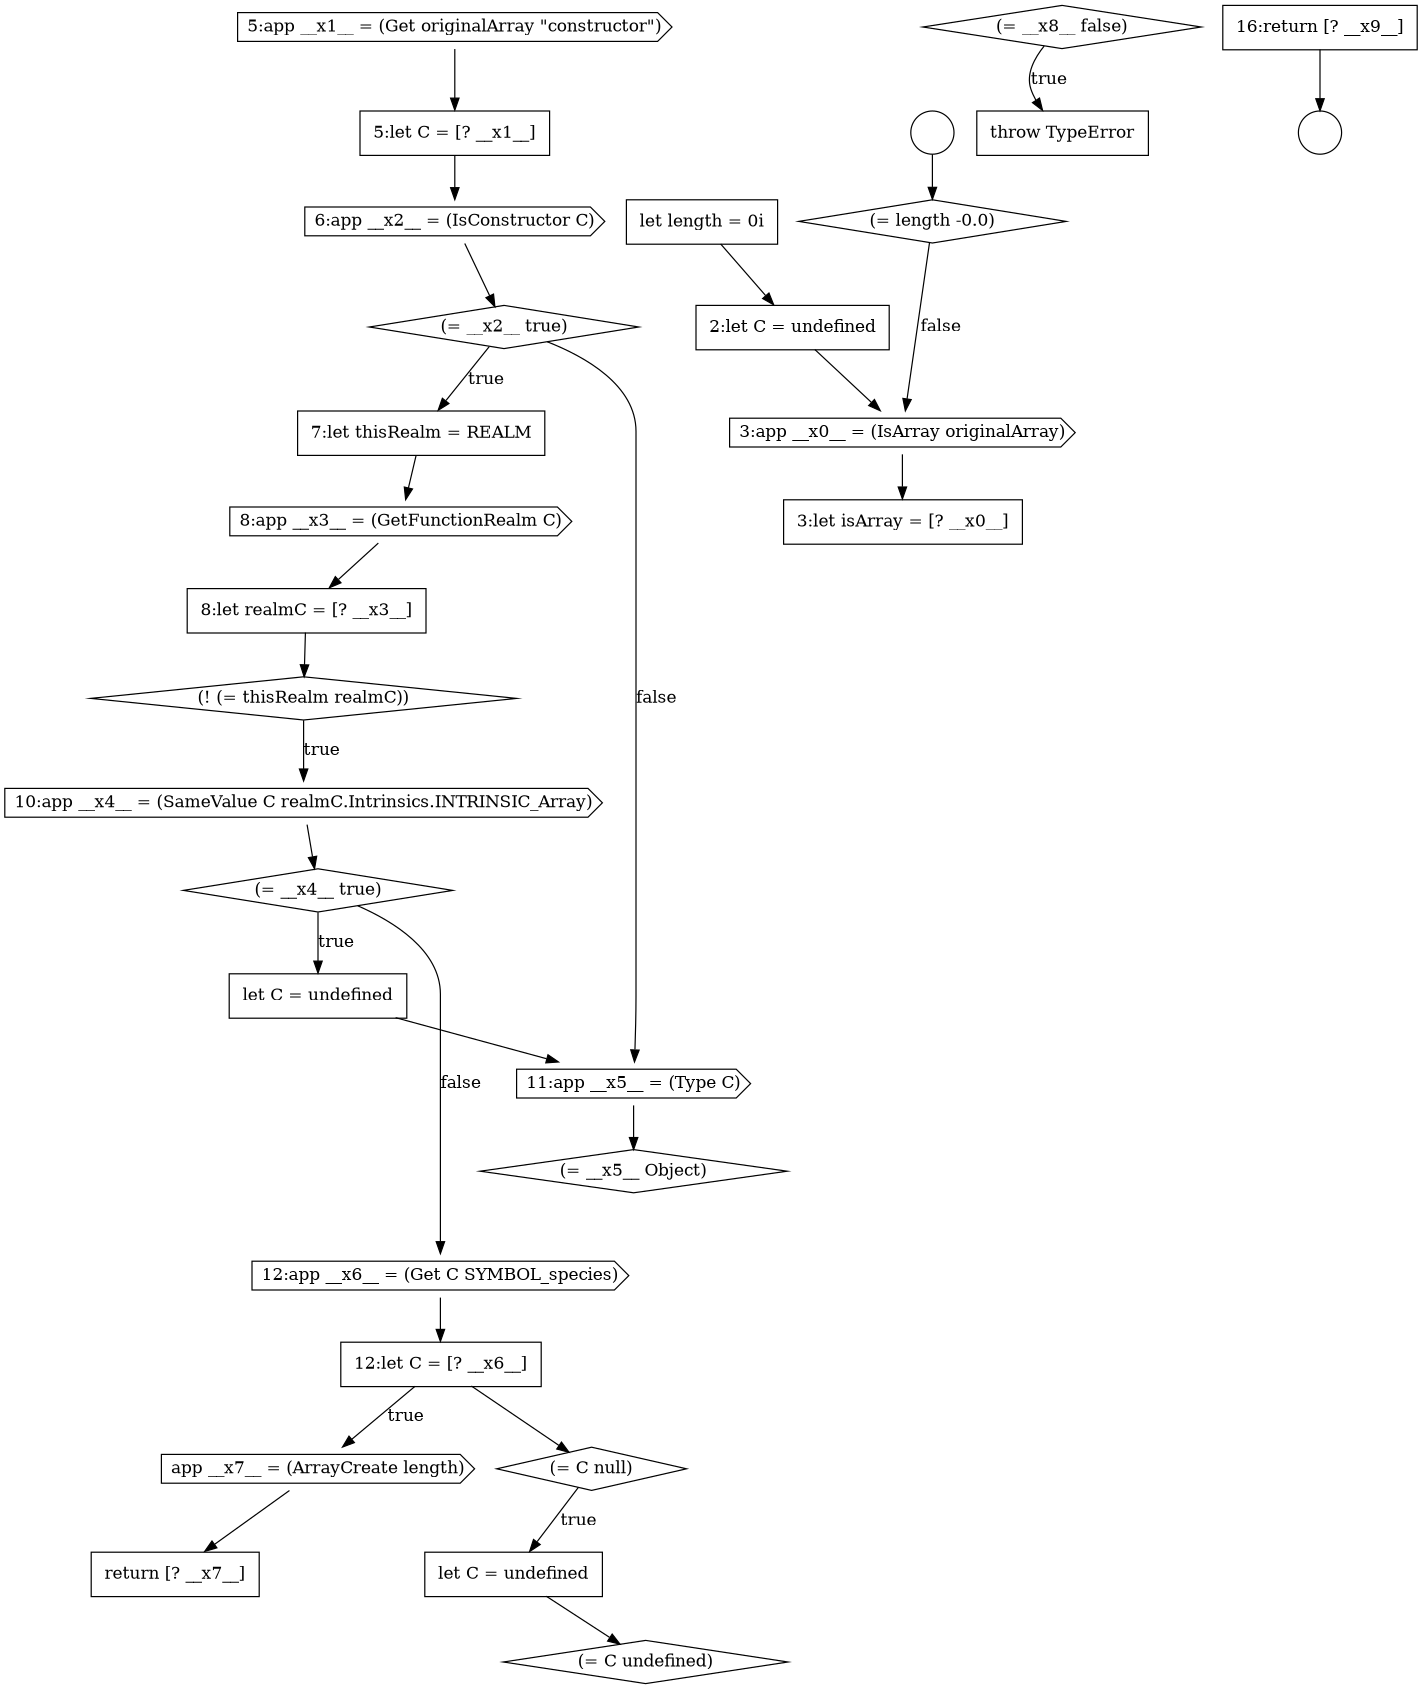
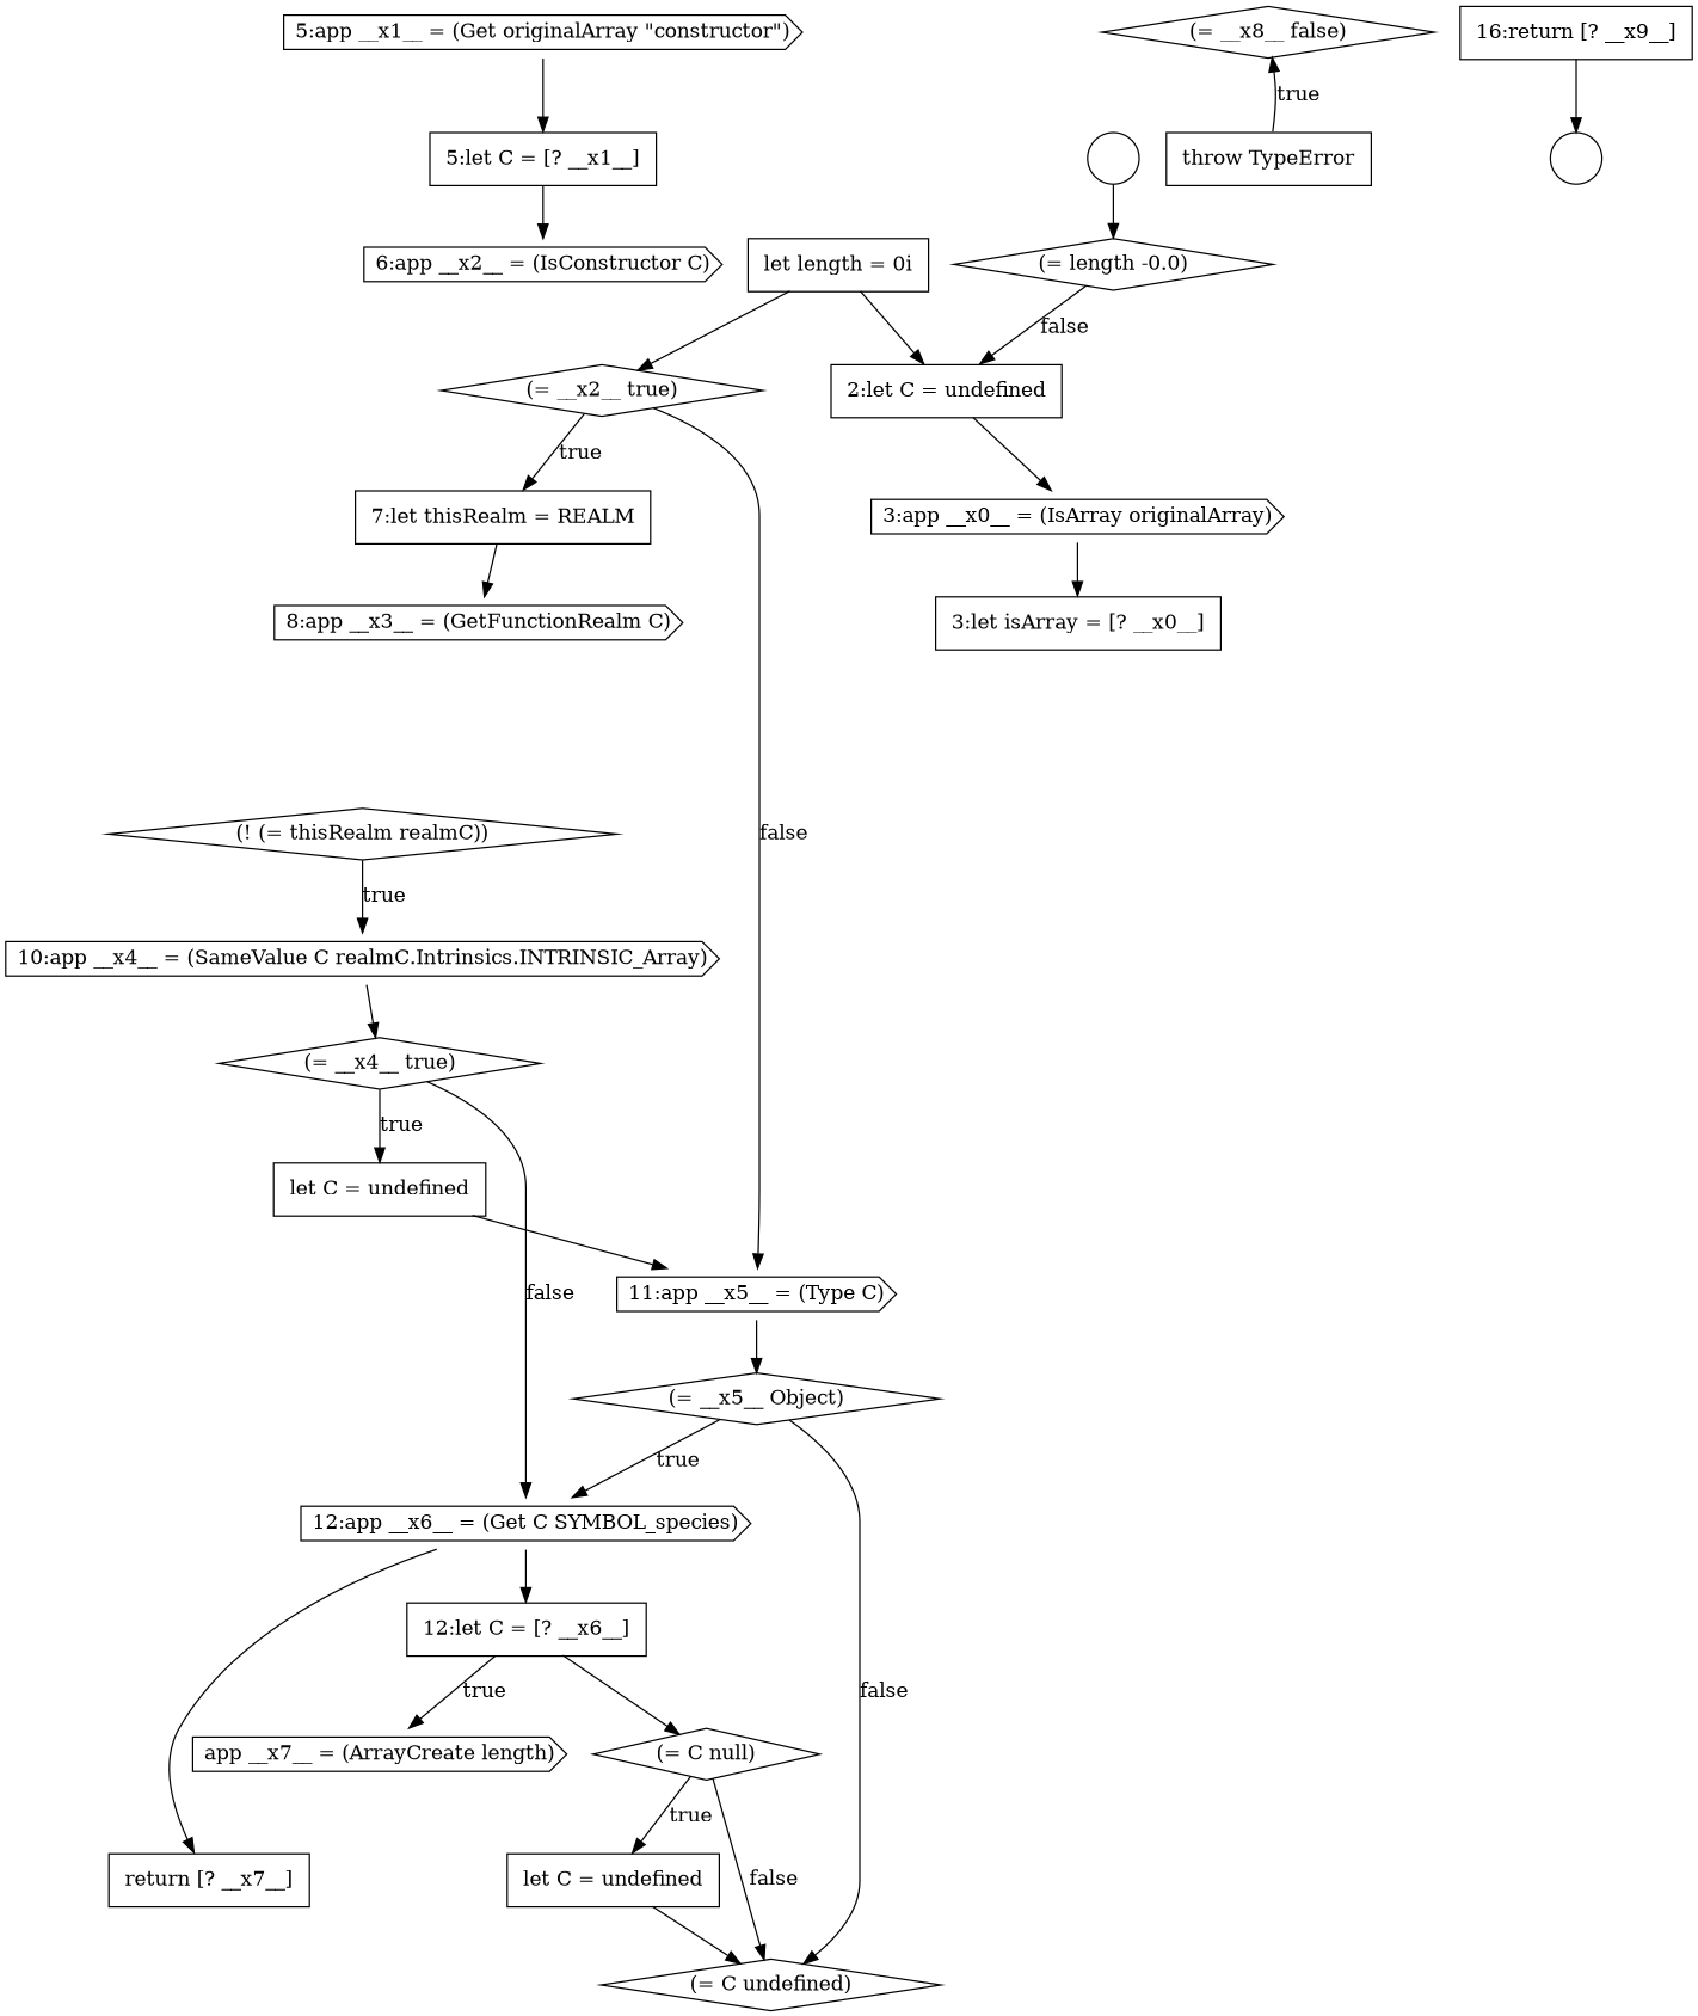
  digraph {
    node [color=black fillcolor=white shape=none style=filled]
    edge [color=black]
    n1 [label=<<font color="black">     <table border="0" cellborder="1" cellspacing="0" cellpadding="10">       <tr><td align="left">7:let thisRealm = REALM</td></tr>     </table>   </font>> margin=0]
    n2 [label=<<font color="black">8:app __x3__ = (GetFunctionRealm C)</font>> shape=cds]
-   n3 [label=<<font color="black">     <table border="0" cellborder="1" cellspacing="0" cellpadding="10">       <tr><td align="left">8:let realmC = [? __x3__]</td></tr>     </table>   </font>> margin=0]
    n4 [label=<<font color="black">(= __x4__ true)</font>> shape=diamond]
    n5 [label=<<font color="black">     <table border="0" cellborder="1" cellspacing="0" cellpadding="10">       <tr><td align="left">let C = undefined</td></tr>     </table>   </font>> margin=0]
    n6 [label=<<font color="black">12:app __x6__ = (Get C SYMBOL_species)</font>> shape=cds]
    n7 [label=<<font color="black">11:app __x5__ = (Type C)</font>> shape=cds]
    n8 [label=<<font color="black">(= __x5__ Object)</font>> shape=diamond]
    n9 [label=<<font color="black">(= C undefined)</font>> shape=diamond]
    n10 [label=<<font color="black">5:app __x1__ = (Get originalArray &quot;constructor&quot;)</font>> shape=cds]
    n11 [label=<<font color="black">     <table border="0" cellborder="1" cellspacing="0" cellpadding="10">       <tr><td align="left">5:let C = [? __x1__]</td></tr>     </table>   </font>> margin=0]
    n12 [label=<<font color="black">     <table border="0" cellborder="1" cellspacing="0" cellpadding="10">       <tr><td align="left">let length = 0i</td></tr>     </table>   </font>> margin=0]
    n13 [label=<<font color="black">     <table border="0" cellborder="1" cellspacing="0" cellpadding="10">       <tr><td align="left">2:let C = undefined</td></tr>     </table>   </font>> margin=0]
    n14 [label=<<font color="black">3:app __x0__ = (IsArray originalArray)</font>> shape=cds]
    n15 [label=<<font color="black">(! (= thisRealm realmC))</font>> shape=diamond]
    n16 [label=<<font color="black">10:app __x4__ = (SameValue C realmC.Intrinsics.INTRINSIC_Array)</font>> shape=cds]
    n17 [label=<<font color="black">(= __x8__ false)</font>> shape=diamond]
    n18 [label=<<font color="black">     <table border="0" cellborder="1" cellspacing="0" cellpadding="10">       <tr><td align="left">throw TypeError</td></tr>     </table>   </font>> margin=0]
    n19 [label=<<font color="black">6:app __x2__ = (IsConstructor C)</font>> shape=cds]
    n20 [label=<<font color="black">(= __x2__ true)</font>> shape=diamond]
    n21 [label=<<font color="black">     <table border="0" cellborder="1" cellspacing="0" cellpadding="10">       <tr><td align="left">12:let C = [? __x6__]</td></tr>     </table>   </font>> margin=0]
    n22 [label=<<font color="black">     <table border="0" cellborder="1" cellspacing="0" cellpadding="10">       <tr><td align="left">3:let isArray = [? __x0__]</td></tr>     </table>   </font>> margin=0]
    n23 [label=<<font color="black">     <table border="0" cellborder="1" cellspacing="0" cellpadding="10">       <tr><td align="left">let C = undefined</td></tr>     </table>   </font>> margin=0]
    n24 [label=<<font color="black">app __x7__ = (ArrayCreate length)</font>> shape=cds]
    n25 [label=<<font color="black">     <table border="0" cellborder="1" cellspacing="0" cellpadding="10">       <tr><td align="left">return [? __x7__]</td></tr>     </table>   </font>> margin=0]
    n26 [label=" " shape=circle]
    n27 [label=<<font color="black">(= C null)</font>> shape=diamond]
    n28 [label=<<font color="black">     <table border="0" cellborder="1" cellspacing="0" cellpadding="10">       <tr><td align="left">16:return [? __x9__]</td></tr>     </table>   </font>> margin=0]
    n29 [label=<<font color="black">(= length -0.0)</font>> shape=diamond]
    n30 [label=" " shape=circle]
    n1 -> n2
-   n2 -> n3
-   n3 -> n15
    n4 -> n5 [label=<<font color="black">true</font>>]
    n4 -> n6 [label=<<font color="black">false</font>>]
    n5 -> n7
    n6 -> n21
    n7 -> n8
+   n8 -> n6 [label=<<font color="black">true</font>>]
+   n8 -> n9 [label=<<font color="black">false</font>>]
    n10 -> n11
    n11 -> n19
    n12 -> n13
    n13 -> n14
    n14 -> n22
    n15 -> n16 [label=<<font color="black">true</font>>]
    n16 -> n4
-   n17 -> n18 [label=<<font color="black">true</font>>]
-   n19 -> n20
+   n18 -> n17 [label=<<font color="black">true</font>>]
+   n12 -> n20
    n20 -> n1 [label=<<font color="black">true</font>>]
    n20 -> n7 [label=<<font color="black">false</font>>]
    n21 -> n24 [label=<<font color="black">true</font>>]
    n21 -> n27
    n23 -> n9
-   n24 -> n25
+   n6 -> n25
+   n27 -> n9 [label=<<font color="black">false</font>>]
    n27 -> n23 [label=<<font color="black">true</font>>]
    n28 -> n26
-   n29 -> n14 [label=<<font color="black">false</font>>]
+   n29 -> n13 [label=<<font color="black">false</font>>]
    n30 -> n29
  }
